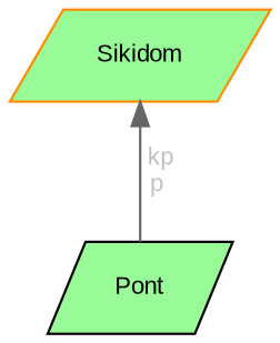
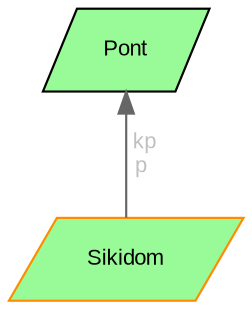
  digraph {
    fontname="Liberation Sans"
    node [fillcolor=palegreen fontname="Liberation Sans" fontsize=10 shape=parallelogram style=filled]
    n1 [color=darkorange fontcolor=black height=0.2 label=Sikidom width=0.4]
    n2 [color=black height=0.2 label=Pont width=0.4]
-   n1 -> n2 [color=gray40 dir=back fontcolor=grey fontname="Liberation Sans" fontsize=10 label=" kp\np" labelfontname=Helvetica labelfontsize=10 style=solid]
+   n2 -> n1 [color=gray40 dir=back fontcolor=grey fontname="Liberation Sans" fontsize=10 label=" kp\np" labelfontname=Helvetica labelfontsize=10 style=solid]
  }
